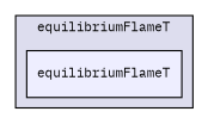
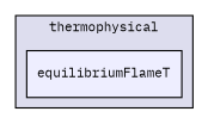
  digraph {
    compound=true
    fontname="IBM Plex Mono"
    n1 [fillcolor="#eeeeff" fontname="IBM Plex Mono" fontsize=10 label=equilibriumFlameT pencolor=black shape=box style=filled]
    subgraph cluster_1 {
      bgcolor="#ddddee"
      fontsize=10
-     label=equilibriumFlameT
+     label=thermophysical
      pencolor=black
      n1
    }
  }
